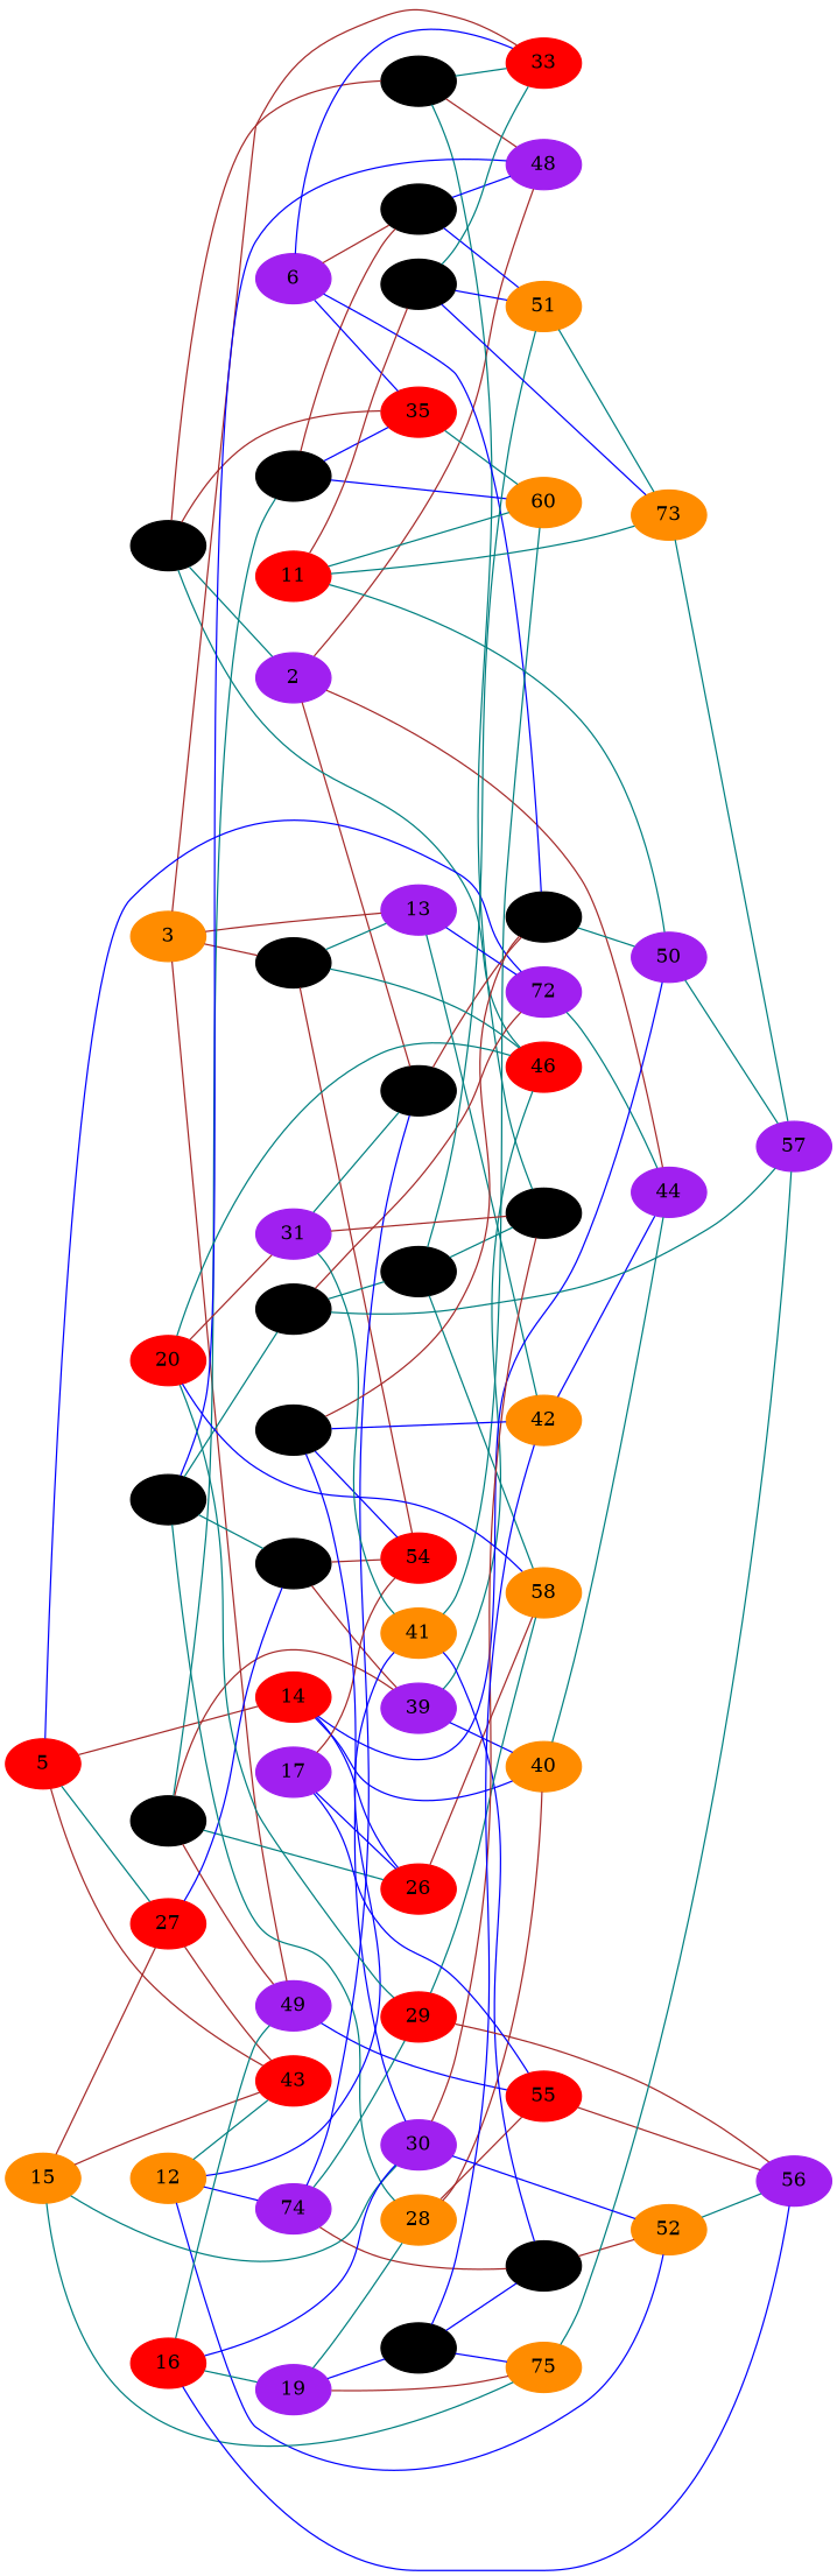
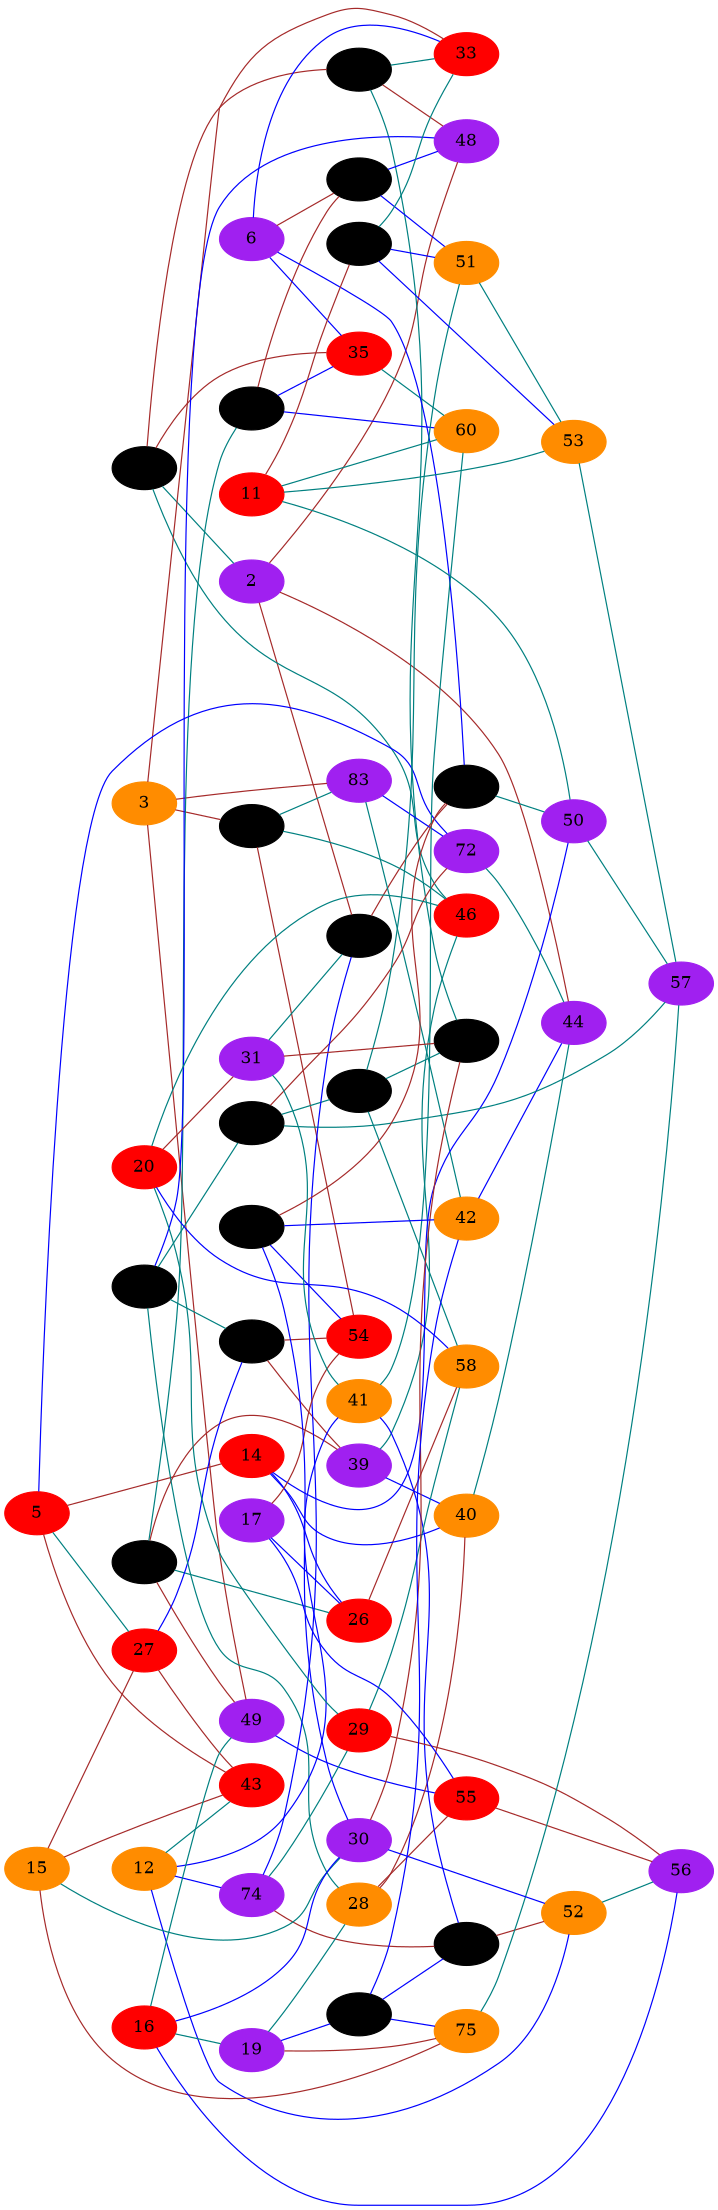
  graph {
    rankdir=LR
    node [color=black style=filled]
    edge [color=teal]
    2 [color=purple]
    1
    8
    35 [color=red]
    46 [color=red]
    36
    44 [color=purple]
    48 [color=purple]
    33 [color=red]
    59
    60 [color=darkorange]
    47
    3 [color=darkorange]
    10
-   13 [color=purple]
+   13 [color=purple label=83]
    49 [color=purple]
    54 [color=red]
    n18 [color=purple label=72]
    42 [color=darkorange]
    55 [color=red]
    4
    21
    26 [color=red]
    39 [color=purple]
    34
    58 [color=darkorange]
    40 [color=darkorange]
    5 [color=red]
    14 [color=red]
    27 [color=red]
    43 [color=red]
    50 [color=purple]
    38
    6 [color=purple]
    51 [color=darkorange]
    7
    9
    28 [color=darkorange]
    37
    57 [color=purple]
    11 [color=red]
    23
-   53 [color=darkorange label=73]
+   53 [color=darkorange]
    12 [color=darkorange]
    n45 [color=purple label=74]
    41 [color=darkorange]
    52 [color=darkorange]
    29 [color=red]
    45
    56 [color=purple]
    15 [color=darkorange]
    n52 [color=darkorange label=75]
    30 [color=purple]
    17 [color=purple]
    16 [color=red]
    19 [color=purple]
    22
    18
    20 [color=red]
    31 [color=purple]
    2 -- 36 [color=brown]
    2 -- 44 [color=brown]
    2 -- 48 [color=brown]
    1 -- 2
    1 -- 8 [color=brown]
    1 -- 35 [color=brown]
    1 -- 46
    8 -- 48 [color=brown]
    8 -- 33
    8 -- 59
    35 -- 60
    36 -- 47 [color=brown]
    47 -- 50
    3 -- 33 [color=brown]
    3 -- 10 [color=brown]
    3 -- 13 [color=brown]
    3 -- 49 [color=brown]
    10 -- 46
    10 -- 13
    10 -- 54 [color=brown]
    13 -- n18 [color=blue]
    13 -- 42
    49 -- 55 [color=blue]
    n18 -- 44
    42 -- 44 [color=blue]
    55 -- 56 [color=brown]
    4 -- 49 [color=brown]
    4 -- 21
    4 -- 26
    4 -- 39 [color=brown]
    21 -- 35 [color=blue]
    21 -- 60 [color=blue]
    21 -- 34 [color=brown]
    26 -- 58 [color=brown]
    39 -- 46
    39 -- 40 [color=blue]
    34 -- 48 [color=blue]
    34 -- 51 [color=blue]
    40 -- 44
    5 -- n18 [color=blue]
    5 -- 14 [color=brown]
    5 -- 27
    5 -- 43 [color=brown]
    14 -- 26 [color=blue]
    14 -- 40 [color=blue]
    14 -- 50 [color=blue]
    27 -- 43 [color=brown]
    27 -- 38 [color=blue]
    50 -- 57
    38 -- 54 [color=brown]
    38 -- 39 [color=brown]
    6 -- 35 [color=blue]
    6 -- 33 [color=blue]
    6 -- 47 [color=blue]
    6 -- 34 [color=brown]
    51 -- 53
    7 -- 48 [color=blue]
    7 -- 38
    7 -- 9
    7 -- 28
    9 -- n18 [color=brown]
    9 -- 37
    9 -- 57
    28 -- 55 [color=brown]
    28 -- 40 [color=brown]
    37 -- 59
    37 -- 58
    37 -- 51
    11 -- 60
    11 -- 50
    11 -- 23 [color=brown]
    11 -- 53
    23 -- 33
    23 -- 51 [color=blue]
    23 -- 53 [color=blue]
    53 -- 57
    12 -- 43
    12 -- n45 [color=blue]
    12 -- 41 [color=blue]
    12 -- 52 [color=blue]
    n45 -- 36 [color=blue]
    n45 -- 29
    n45 -- 45 [color=brown]
    41 -- 60
    41 -- 45 [color=blue]
    52 -- 56
    29 -- 58
    29 -- 56 [color=brown]
    45 -- 52 [color=brown]
    15 -- 27 [color=brown]
    15 -- 43 [color=brown]
-   15 -- n52
+   15 -- n52 [color=brown]
    15 -- 30
    n52 -- 57
    30 -- 59 [color=brown]
    30 -- 52 [color=blue]
    17 -- 54 [color=brown]
    17 -- 55 [color=blue]
    17 -- 26 [color=blue]
    16 -- 49
    16 -- 56 [color=blue]
    16 -- 30 [color=blue]
    16 -- 19
    19 -- 28
    19 -- n52 [color=brown]
    19 -- 22 [color=blue]
    22 -- 42 [color=blue]
    22 -- 45 [color=blue]
    22 -- n52 [color=blue]
    18 -- 47 [color=brown]
    18 -- 54 [color=blue]
    18 -- 42 [color=blue]
    18 -- 30 [color=blue]
    20 -- 46
    20 -- 58 [color=blue]
    20 -- 29
    20 -- 31 [color=brown]
    31 -- 36
    31 -- 59 [color=brown]
    31 -- 41
  }
